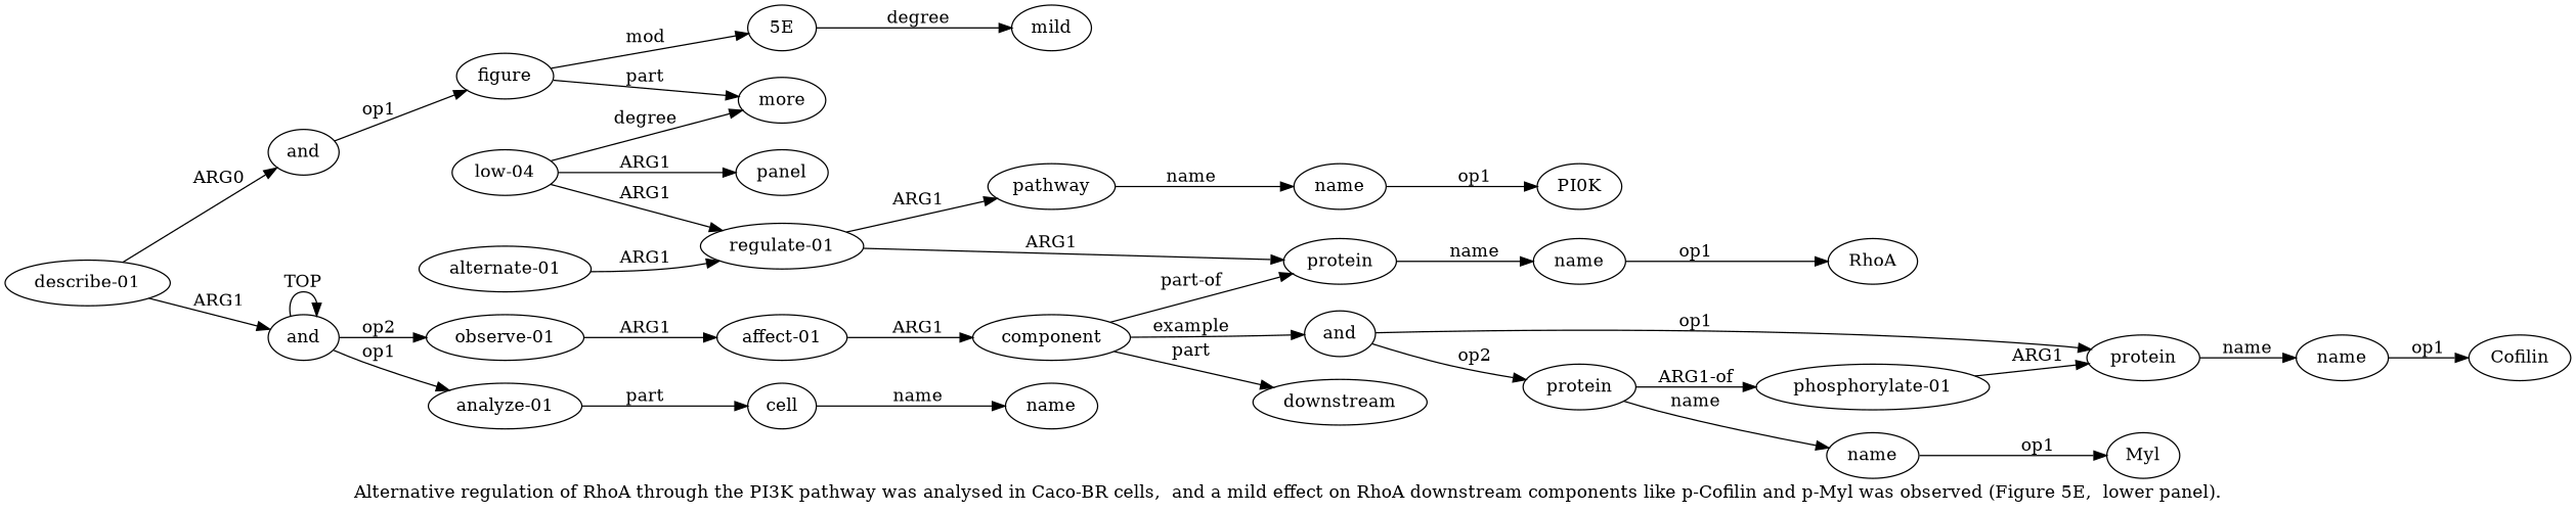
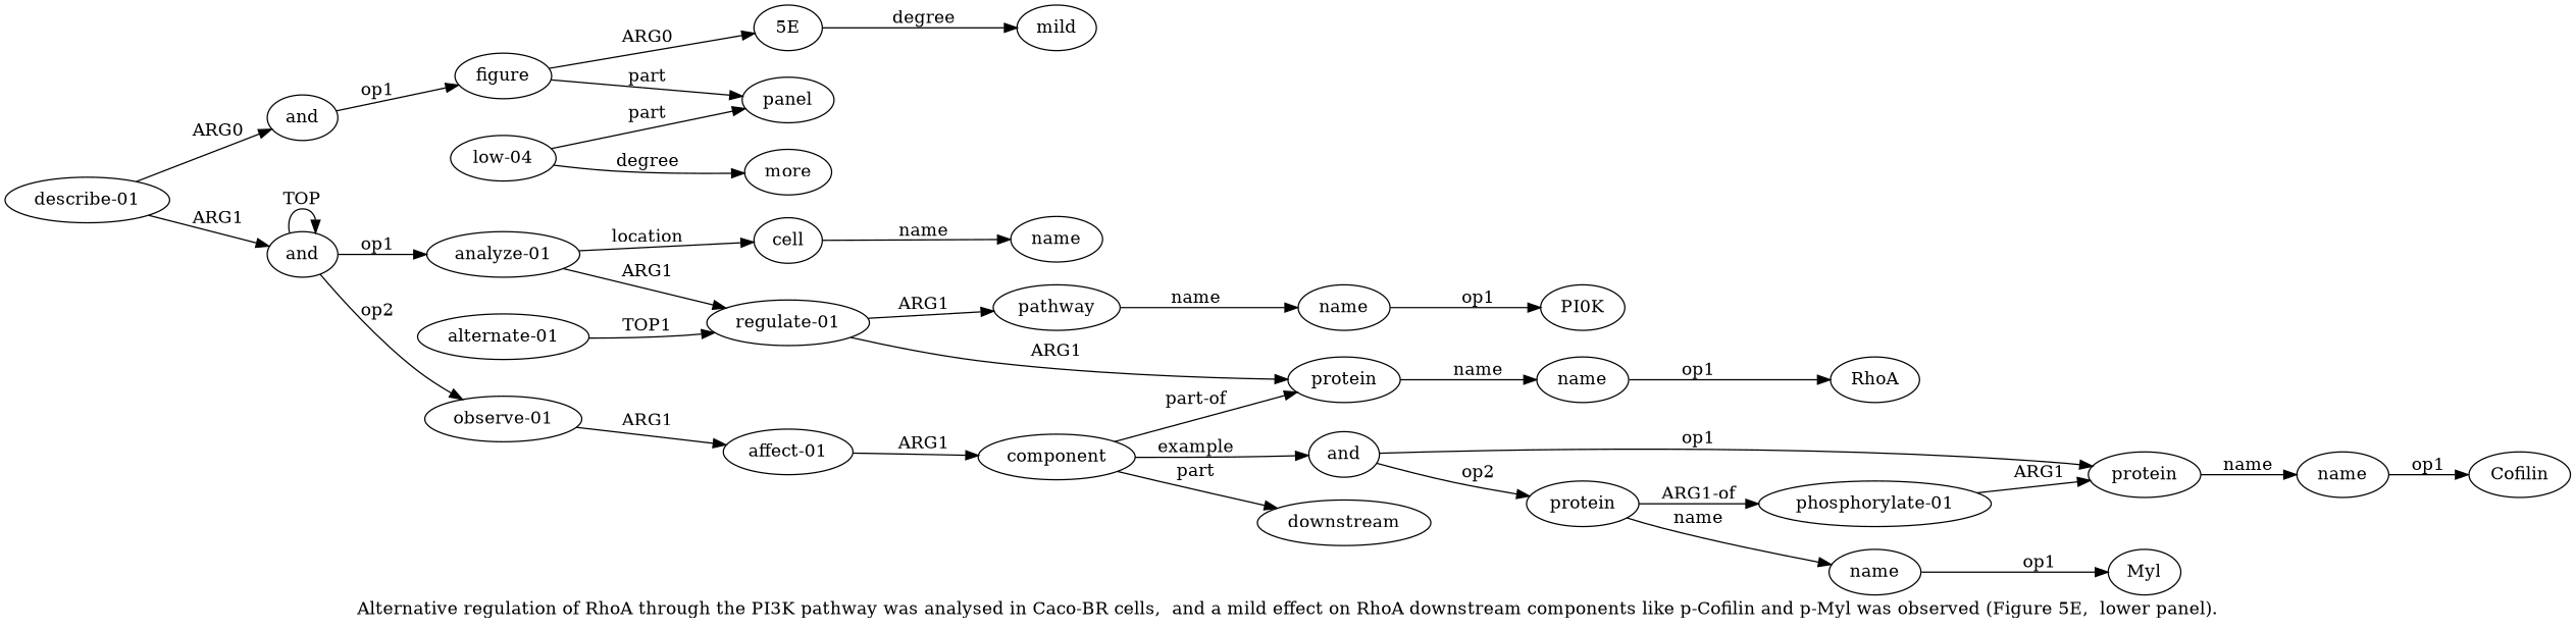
  digraph {
    fontname="DejaVu Serif"
    label="Alternative regulation of RhoA through the PI3K pathway was analysed in Caco-BR cells,  and a mild effect on RhoA downstream components like p-Cofilin and p-Myl was observed (Figure 5E,  lower panel)."
    rankdir=LR
    node [color=black fontname="DejaVu Serif" gold_ind=-1 gold_label=name test_ind=-1 test_label=name]
    edge [color=black fontname="DejaVu Serif" gold_label=ARG1 test_label=ARG1]
    n1 [gold_ind=20 gold_label=mild label=mild test_ind=20 test_label=mild]
    n2 [gold_ind=21 gold_label="describe-01" label="describe-01" test_ind=21 test_label="describe-01"]
    n3 [gold_ind=22 gold_label=and label=and test_ind=22 test_label=and]
    n4 [gold_ind=0 gold_label=and label=and test_ind=0 test_label=and]
    n5 [gold_ind=23 gold_label=figure label=figure test_ind=23 test_label=figure]
    n6 [gold_ind=10 gold_label="observe-01" label="observe-01" test_ind=10 test_label="observe-01"]
    n7 [gold_ind=1 gold_label="analyze-01" label="analyze-01" test_ind=1 test_label="analyze-01"]
    n8 [gold_ind=24 gold_label=panel label=panel test_ind=24 test_label=panel]
    n9 [gold_label="5E" label="5E" test_label="5E"]
    n10 [gold_ind=11 gold_label="affect-01" label="affect-01" test_ind=11 test_label="affect-01"]
    n11 [gold_ind=2 gold_label="regulate-01" label="regulate-01" test_ind=2 test_label="regulate-01"]
    n12 [gold_ind=8 gold_label=cell label=cell test_ind=8 test_label=cell]
    n13 [gold_ind=25 gold_label="low-04" label="low-04" test_ind=25 test_label="low-04"]
    n14 [gold_ind=26 gold_label=more label=more test_ind=26 test_label=more]
    n15 [gold_label=PI3K label=PI0K test_label=PI3K]
    n16 [gold_label=Myl label=Myl test_label=Myl]
    n17 [gold_ind=15 gold_label=protein label=protein test_ind=15 test_label=protein]
    n18 [gold_ind=16 label=name test_ind=16]
    n19 [gold_label=Cofilin label=Cofilin test_label=Cofilin]
    n20 [gold_ind=14 gold_label=and label=and test_ind=14 test_label=and]
    n21 [gold_ind=18 gold_label=protein label=protein test_ind=18 test_label=protein]
    n22 [gold_ind=17 gold_label="phosphorylate-01" label="phosphorylate-01" test_ind=17 test_label="phosphorylate-01"]
    n23 [gold_ind=19 label=name test_ind=19]
    n24 [gold_ind=12 gold_label=component label=component test_ind=12 test_label=component]
    n25 [gold_ind=13 gold_label=downstream label=downstream test_ind=13 test_label=downstream]
    n26 [gold_ind=5 gold_label=protein label=protein test_ind=5 test_label=protein]
    n27 [gold_ind=6 label=name test_ind=6]
    n28 [gold_label=RhoA label=RhoA test_label=RhoA]
    n29 [gold_ind=3 gold_label=pathway label=pathway test_ind=3 test_label=pathway]
    n30 [gold_ind=9 label=name test_ind=9]
    n31 [gold_ind=4 label=name test_ind=4]
    n32 [gold_ind=7 gold_label="alternate-01" label="alternate-01" test_ind=7 test_label="alternate-01"]
    n2 -> n3 [gold_label=ARG0 label=ARG0 test_label=ARG0]
    n2 -> n4 [label=ARG1]
    n3 -> n5 [gold_label=op1 label=op1 test_label=op1]
    n4 -> n4 [gold_label=TOP label=TOP test_label=TOP]
    n4 -> n6 [gold_label=op2 label=op2 test_label=op2]
    n4 -> n7 [gold_label=op1 label=op1 test_label=op1]
-   n5 -> n14 [gold_label=part label=part test_label=part]
-   n5 -> n9 [gold_label=mod label=mod test_label=mod]
+   n5 -> n8 [gold_label=part label=part test_label=part]
+   n5 -> n9 [gold_label=mod label=ARG0 test_label=mod]
    n6 -> n10 [label=ARG1]
-   n13 -> n11 [label=ARG1]
-   n7 -> n12 [gold_label=location label=part test_label=location]
+   n7 -> n11 [label=ARG1]
+   n7 -> n12 [gold_label=location label=location test_label=location]
    n9 -> n1 [gold_label=degree label=degree test_label=degree]
    n10 -> n24 [label=ARG1]
    n11 -> n26 [label=ARG1]
    n11 -> n29 [gold_label=ARG0 label=ARG1 test_label=ARG0]
    n12 -> n30 [gold_label=name label=name test_label=name]
-   n13 -> n8 [label=ARG1]
+   n13 -> n8 [label=part]
    n13 -> n14 [gold_label=degree label=degree test_label=degree]
    n17 -> n18 [gold_label=name label=name test_label=name]
    n18 -> n19 [gold_label=op1 label=op1 test_label=op1]
    n20 -> n17 [gold_label=op1 label=op1 test_label=op1]
    n20 -> n21 [gold_label=op2 label=op2 test_label=op2]
    n21 -> n22 [gold_label="ARG1-of" label="ARG1-of" test_label="ARG1-of"]
    n21 -> n23 [gold_label=name label=name test_label=name]
    n22 -> n17 [label=ARG1]
    n23 -> n16 [gold_label=op1 label=op1 test_label=op1]
    n24 -> n20 [gold_label=example label=example test_label=example]
    n24 -> n25 [gold_label=location label=part test_label=location]
    n24 -> n26 [gold_label="part-of" label="part-of" test_label="part-of"]
    n26 -> n27 [gold_label=name label=name test_label=name]
    n27 -> n28 [gold_label=op1 label=op1 test_label=op1]
    n29 -> n31 [gold_label=name label=name test_label=name]
    n31 -> n15 [gold_label=op1 label=op1 test_label=op1]
-   n32 -> n11 [label=ARG1]
+   n32 -> n11 [label=TOP1]
  }
